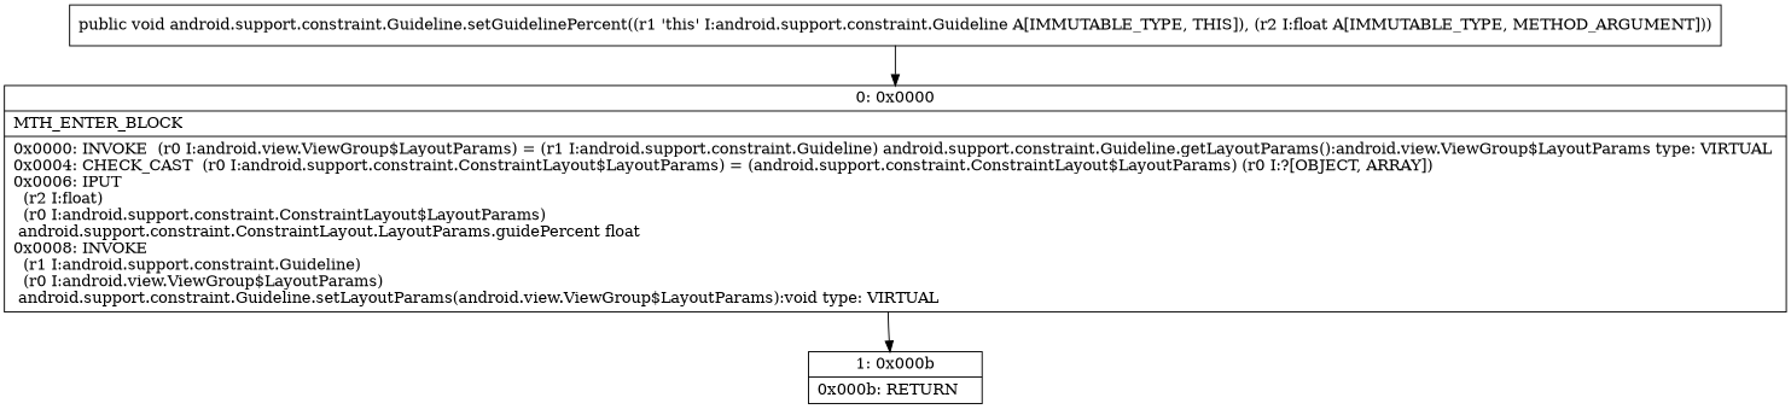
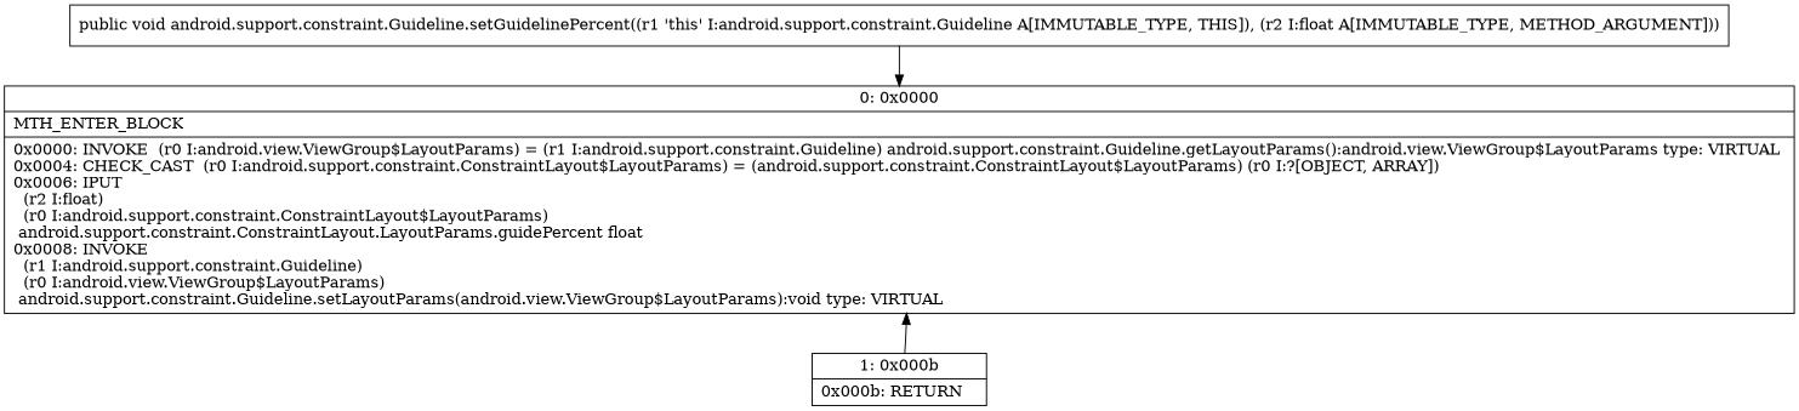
  digraph {
    node [shape=record]
    n1 [label="{0\:\ 0x0000|MTH_ENTER_BLOCK\l|0x0000: INVOKE  (r0 I:android.view.ViewGroup$LayoutParams) = (r1 I:android.support.constraint.Guideline) android.support.constraint.Guideline.getLayoutParams():android.view.ViewGroup$LayoutParams type: VIRTUAL \l0x0004: CHECK_CAST  (r0 I:android.support.constraint.ConstraintLayout$LayoutParams) = (android.support.constraint.ConstraintLayout$LayoutParams) (r0 I:?[OBJECT, ARRAY]) \l0x0006: IPUT  \l  (r2 I:float)\l  (r0 I:android.support.constraint.ConstraintLayout$LayoutParams)\l android.support.constraint.ConstraintLayout.LayoutParams.guidePercent float \l0x0008: INVOKE  \l  (r1 I:android.support.constraint.Guideline)\l  (r0 I:android.view.ViewGroup$LayoutParams)\l android.support.constraint.Guideline.setLayoutParams(android.view.ViewGroup$LayoutParams):void type: VIRTUAL \l}"]
    n2 [label="{1\:\ 0x000b|0x000b: RETURN   \l}"]
    n3 [label="{public void android.support.constraint.Guideline.setGuidelinePercent((r1 'this' I:android.support.constraint.Guideline A[IMMUTABLE_TYPE, THIS]), (r2 I:float A[IMMUTABLE_TYPE, METHOD_ARGUMENT])) }"]
-   n1 -> n2
+   n2 -> n1
    n3 -> n1
  }
